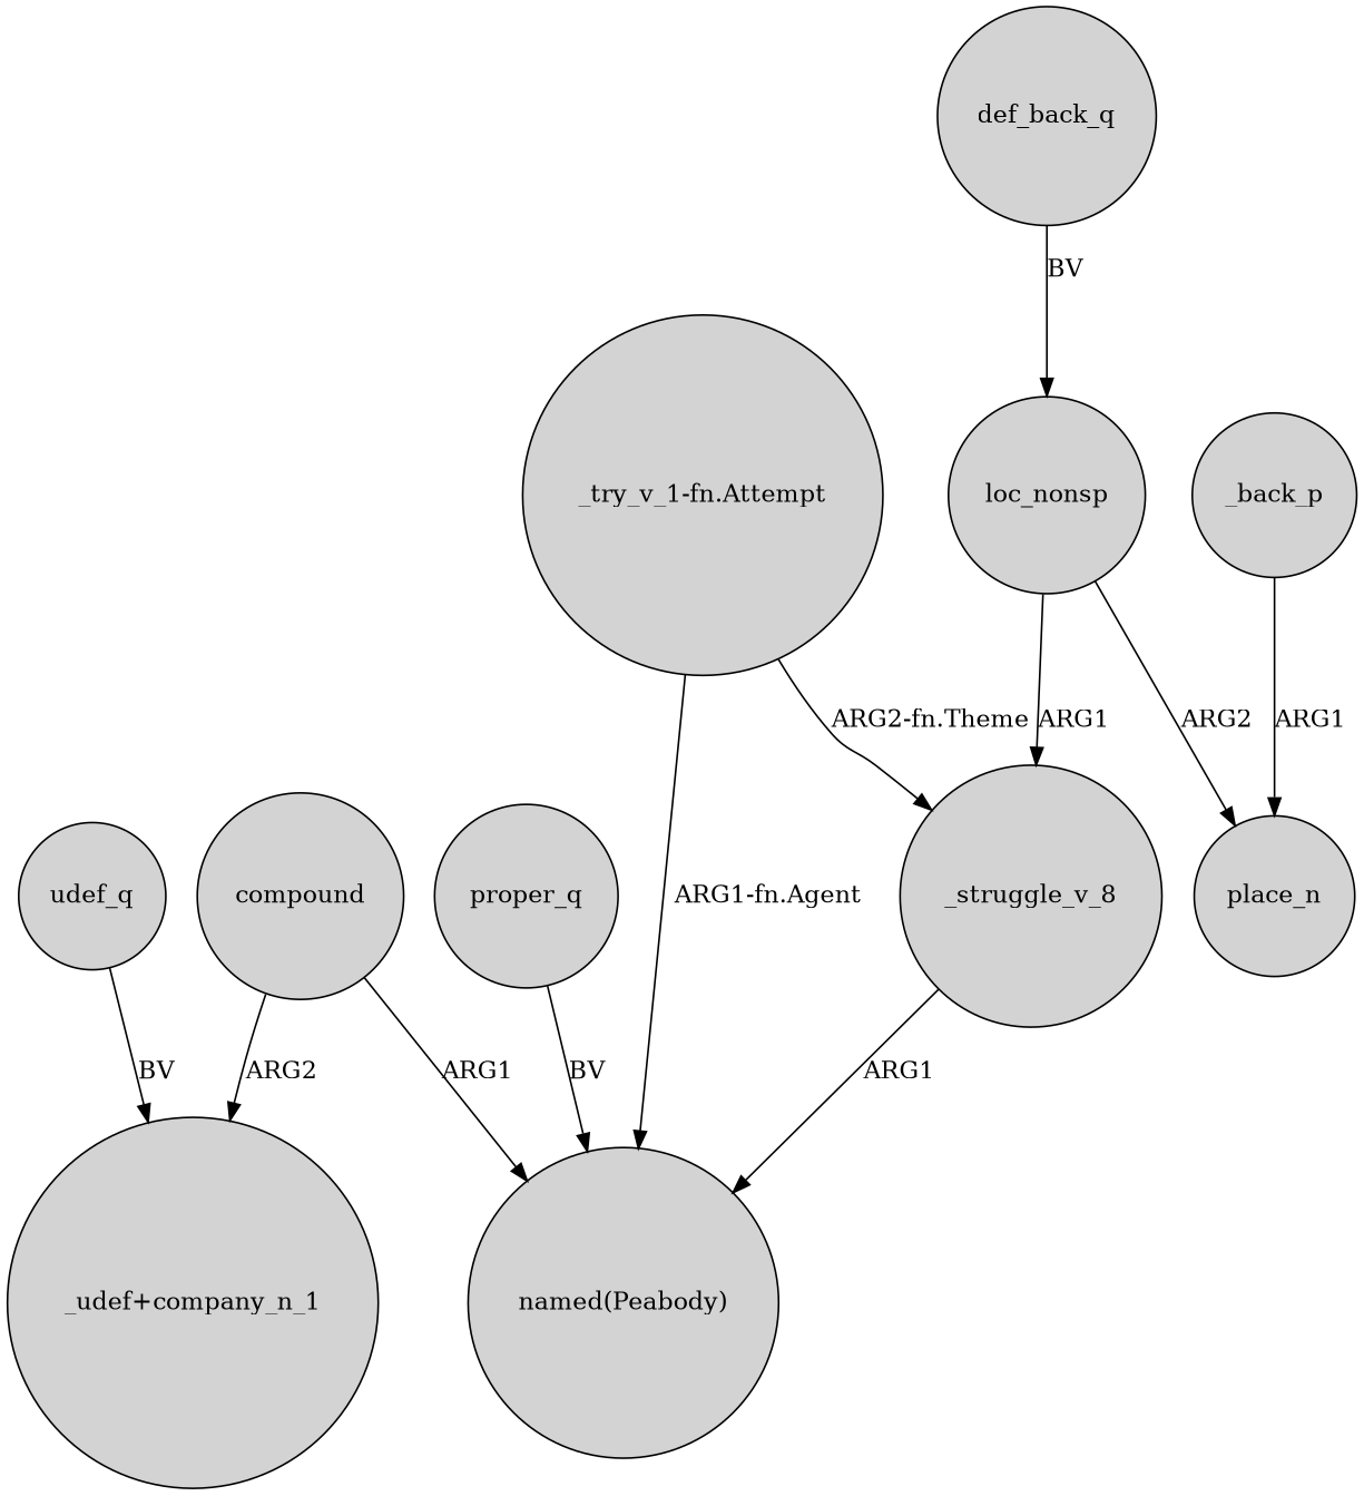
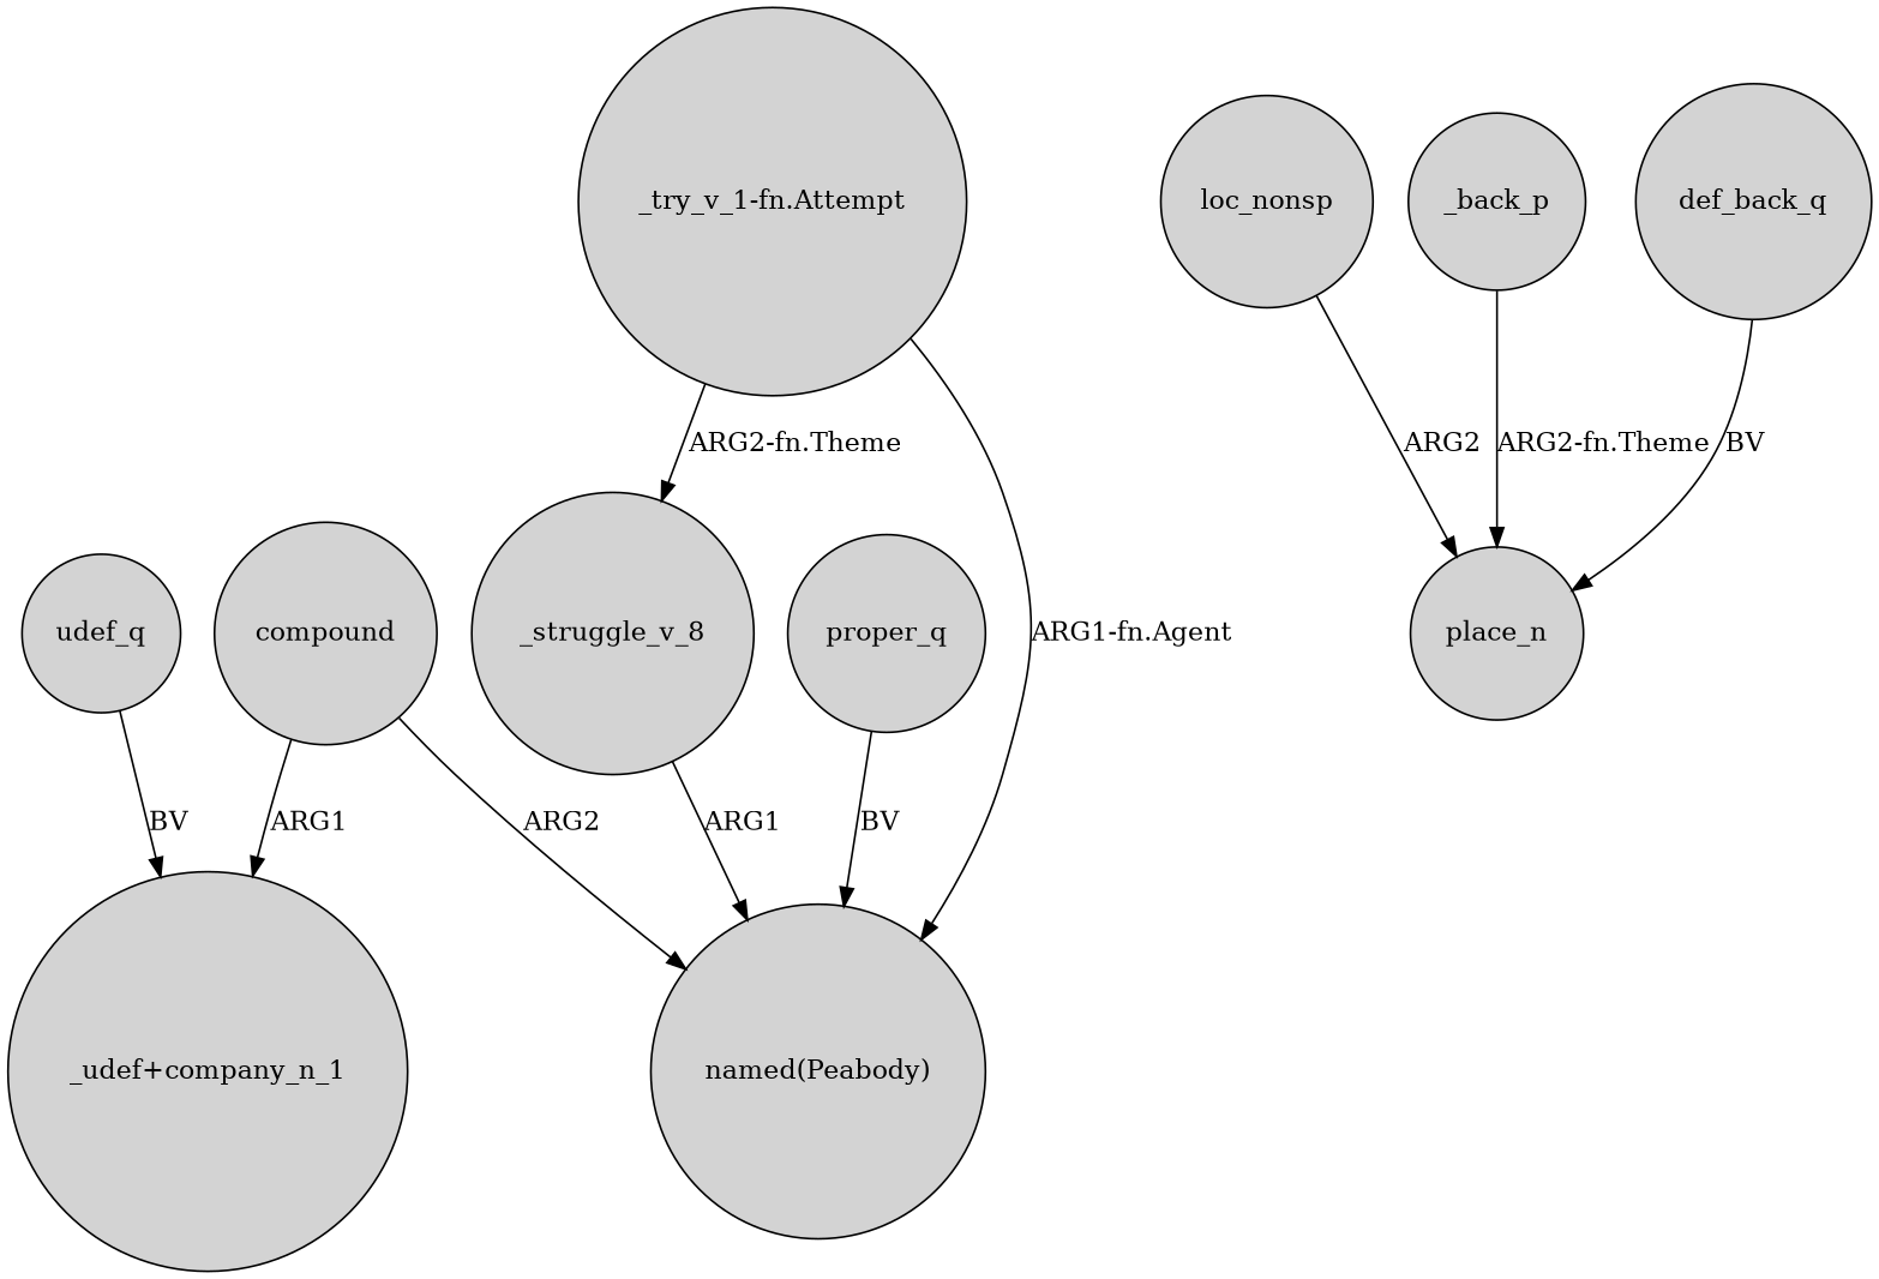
  digraph {
    node [shape=circle style=filled]
    n1 [label="_udef+company_n_1"]
    compound
    "named(Peabody)"
    loc_nonsp
    place_n
    n6 [label=_struggle_v_8]
    udef_q
    _back_p
    n9 [label=def_back_q]
    proper_q
    "_try_v_1-fn.Attempt"
-   compound -> n1 [label=ARG2]
-   compound -> "named(Peabody)" [label=ARG1]
+   compound -> n1 [label=ARG1]
+   compound -> "named(Peabody)" [label=ARG2]
    loc_nonsp -> place_n [label=ARG2]
-   loc_nonsp -> n6 [label=ARG1]
    n6 -> "named(Peabody)" [label=ARG1]
    udef_q -> n1 [label=BV]
-   _back_p -> place_n [label=ARG1]
-   n9 -> loc_nonsp [label=BV]
+   _back_p -> place_n [label="ARG2-fn.Theme"]
+   n9 -> place_n [label=BV]
    proper_q -> "named(Peabody)" [label=BV]
    "_try_v_1-fn.Attempt" -> "named(Peabody)" [label="ARG1-fn.Agent"]
    "_try_v_1-fn.Attempt" -> n6 [label="ARG2-fn.Theme"]
  }
